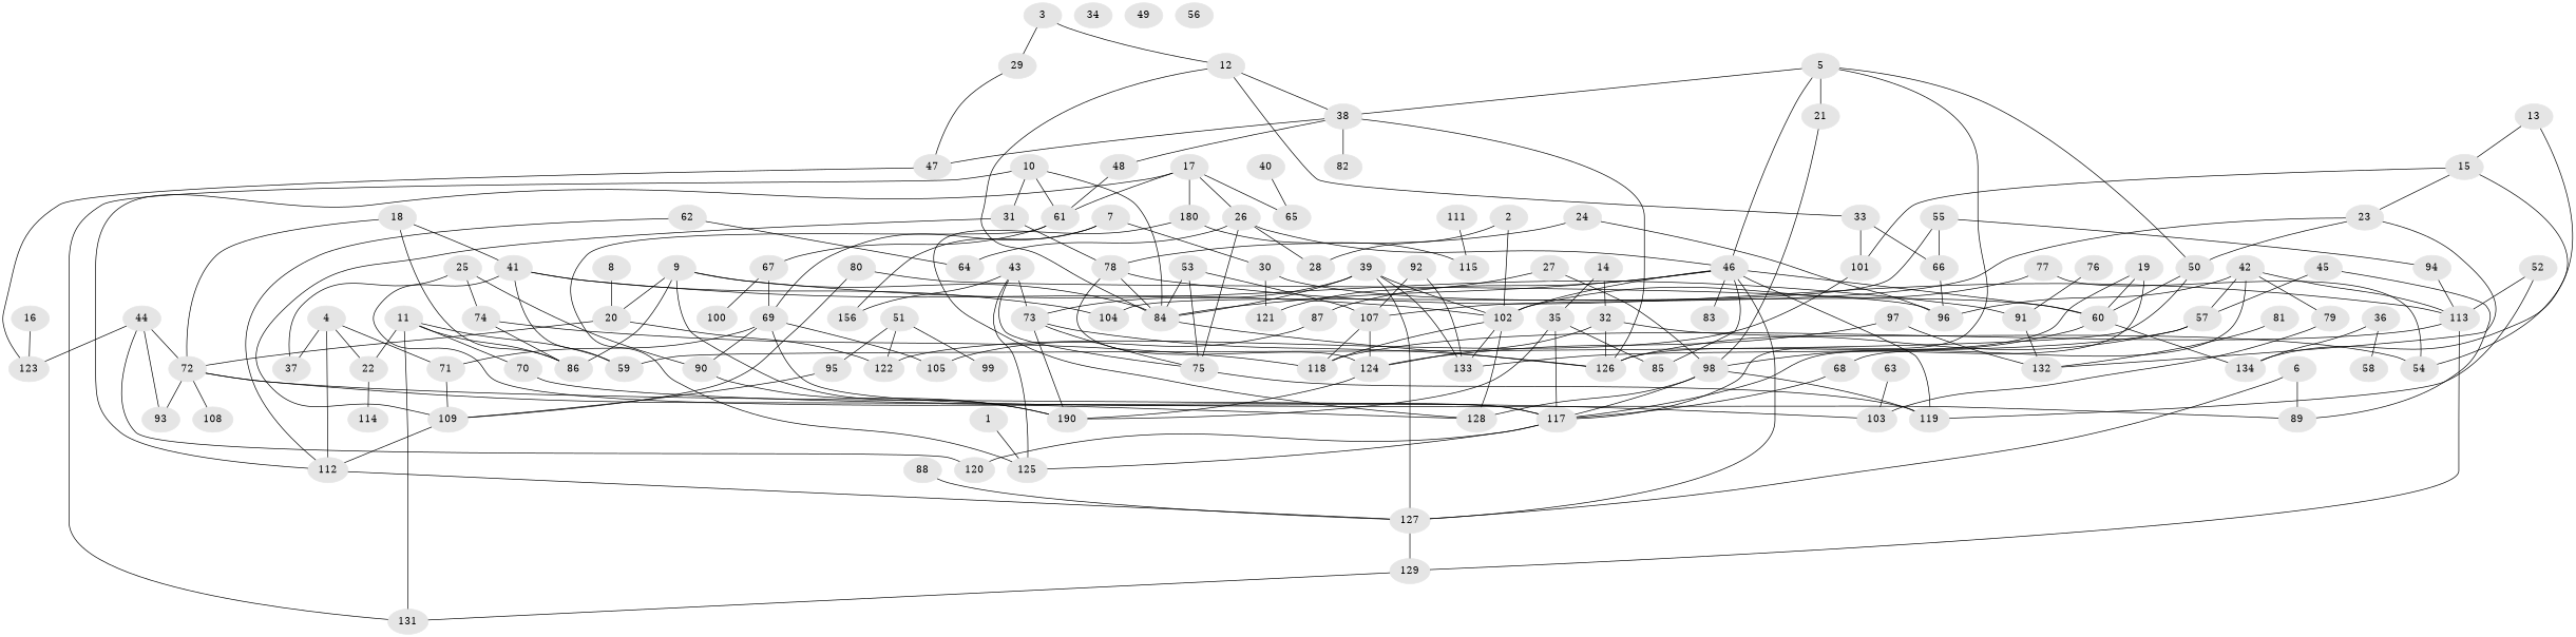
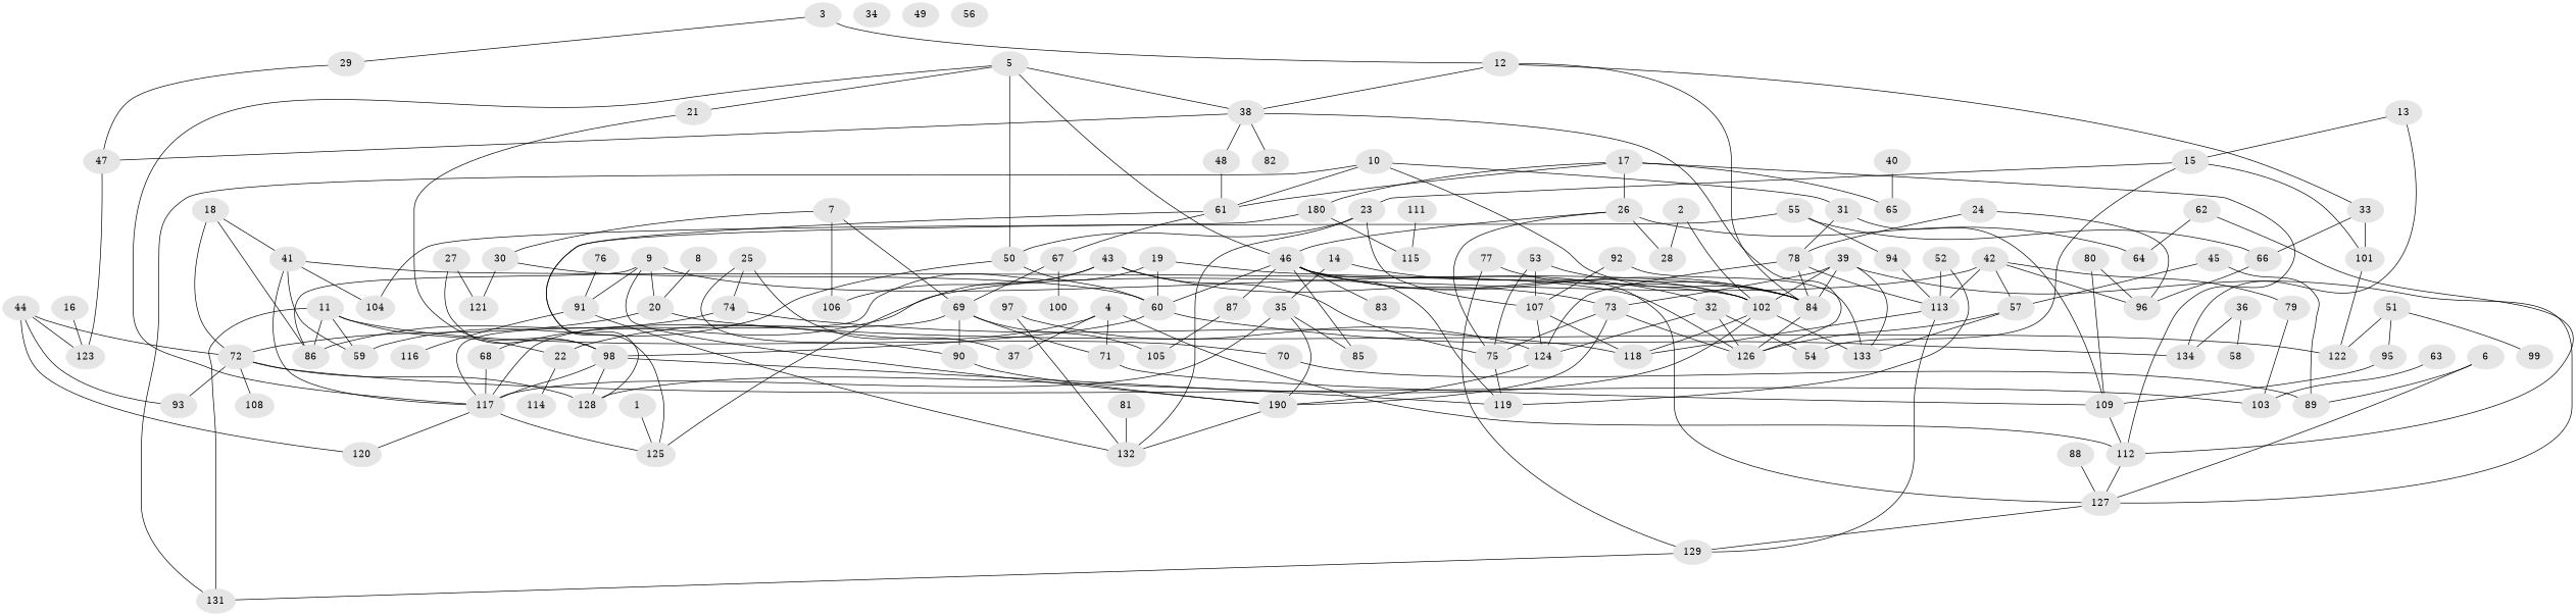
  graph {
    node [color=gray90 style=filled]
    1
    125
    2
    28
    102
    133
    128
    118
    3
    12
    29
    38
    84
    33
    47
    4
    22
    37
    71
    112
    114
    109
    127
    5
    21
    46
    50
    117
    98
    126
    48
    82
    60
    85
    83
    87
    119
    59
    120
    6
    89
    129
    7
    30
    69
-   106 [label=156]
+   106
    121
    90
    105
    8
    20
    72
    122
    9
    86
    91
    n57 [label=190]
    132
+   116
    10
    31
    61
    131
    78
    67
    11
    70
    101
    66
    13
    15
    134
    23
    54
    14
    32
    35
    124
    107
    16
    123
    17
    26
    65
    n85 [label=180]
    64
    75
    115
    18
    41
    104
    93
    103
    108
    19
    24
    96
    113
    25
    74
    27
    34
    36
    58
    39
    73
    40
    42
    57
    68
    79
    43
    44
    45
    49
    51
    95
    99
    52
    53
    55
    94
    56
    100
    62
    63
    76
    77
    80
    81
    88
    92
    97
    111
    1 -- 125
    2 -- 28
    2 -- 102
    102 -- 133
    102 -- 128
    102 -- 118
    3 -- 12
    3 -- 29
    12 -- 38
    12 -- 84
    12 -- 33
    29 -- 47
    38 -- 47
    38 -- 126
    38 -- 48
    38 -- 82
    84 -- 126
    33 -- 101
    33 -- 66
    47 -- 123
    4 -- 22
    4 -- 37
    4 -- 71
    4 -- 112
    22 -- 114
    71 -- 109
    112 -- 127
    109 -- 112
    127 -- 129
    5 -- 38
    5 -- 21
    5 -- 46
    5 -- 50
    5 -- 117
    21 -- 98
    46 -- 102
    46 -- 84
    46 -- 127
    46 -- 60
    46 -- 85
    46 -- 83
    46 -- 87
    46 -- 119
    50 -- 60
    50 -- 59
    117 -- 125
    117 -- 120
    98 -- 128
    98 -- 117
    98 -- 119
    48 -- 61
    60 -- 98
    60 -- 134
    87 -- 105
    6 -- 127
    6 -- 89
    129 -- 131
    7 -- 30
    7 -- 69
    7 -- 106
    30 -- 60
    30 -- 121
    69 -- 71
    69 -- 117
    69 -- 90
    69 -- 105
    90 -- n57
    8 -- 20
    20 -- 72
    20 -- 122
    72 -- 128
    72 -- 93
    72 -- 103
    72 -- 108
    9 -- 84
    9 -- 20
    9 -- 86
    9 -- 91
    9 -- n57
    91 -- 132
+   91 -- 116
+   n57 -- 132
    10 -- 84
    10 -- 31
    10 -- 61
    10 -- 131
    31 -- 109
    31 -- 78
    61 -- 125
    61 -- 67
    78 -- 84
    78 -- 124
    78 -- 113
    67 -- 69
    67 -- 100
    11 -- 22
    11 -- 59
    11 -- 86
    11 -- 131
    11 -- 70
    70 -- 89
    101 -- 122
    66 -- 96
    13 -- 15
    13 -- 134
    15 -- 101
    15 -- 23
    15 -- 54
    23 -- 50
    23 -- 132
    23 -- 107
    14 -- 32
    14 -- 35
    32 -- 126
    32 -- 54
    32 -- 124
    35 -- 117
    35 -- 85
    35 -- n57
    124 -- n57
    107 -- 118
    107 -- 124
    16 -- 123
    17 -- 112
    17 -- 61
    17 -- 26
    17 -- 65
    17 -- n85
    26 -- 28
    26 -- 46
    26 -- 64
    26 -- 75
    n85 -- 128
    n85 -- 115
    75 -- 119
    18 -- 72
    18 -- 86
    18 -- 41
    41 -- 102
    41 -- 117
    41 -- 59
    41 -- 104
    19 -- 117
    19 -- 126
    19 -- 60
    24 -- 78
    24 -- 96
    113 -- 118
    113 -- 129
    25 -- 37
    25 -- 90
    25 -- 74
    74 -- 118
    74 -- 86
    27 -- 98
    27 -- 121
    36 -- 134
    36 -- 58
    39 -- 102
    39 -- 133
    39 -- 84
    39 -- 127
    39 -- 73
    73 -- 126
    73 -- n57
    73 -- 75
    40 -- 65
    42 -- 96
    42 -- 113
    42 -- 57
    42 -- 68
    42 -- 79
    57 -- 133
    57 -- 126
    68 -- 117
    79 -- 103
    43 -- 125
    43 -- 106
    43 -- 75
    43 -- 73
    44 -- 120
    44 -- 72
    44 -- 123
    44 -- 93
    45 -- 89
    45 -- 57
    51 -- 122
    51 -- 95
    51 -- 99
    95 -- 109
    52 -- 119
    52 -- 113
    53 -- 84
    53 -- 107
    53 -- 75
    55 -- 66
    55 -- 104
    55 -- 94
    94 -- 113
    62 -- 112
    62 -- 64
    63 -- 103
    76 -- 91
    77 -- 102
-   77 -- 54
+   77 -- 129
    80 -- 109
    80 -- 96
    81 -- 132
    88 -- 127
    92 -- 133
    92 -- 107
    97 -- 132
    97 -- 124
    111 -- 115
  }
